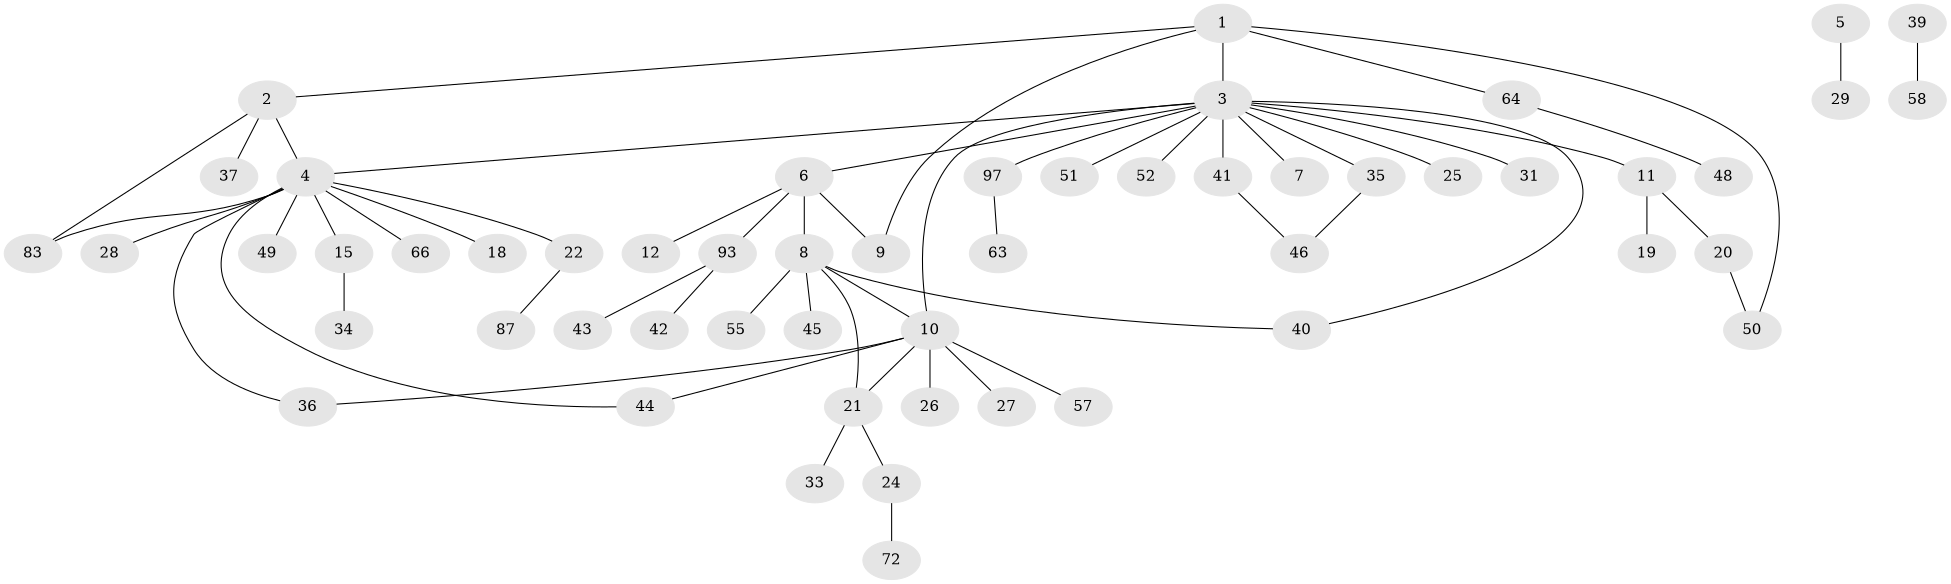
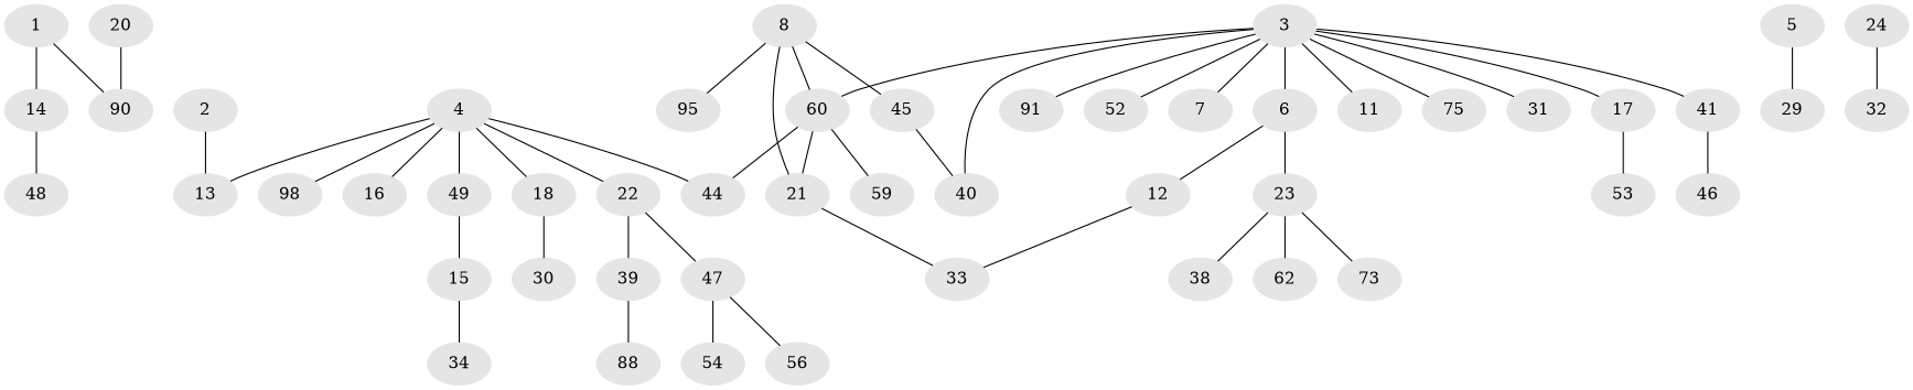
  graph {
    node [color=gray90 style=filled]
    1
    2
    3
-   9
-   14 [label=64]
-   50
+   14
+   50 [label=90]
    4
-   13 [label=83]
-   37
+   13
    6
    7
-   10
+   10 [label=60]
    11
-   17 [label=97]
-   25
+   17
+   25 [label=75]
    31
-   35
    40
    41
-   51
+   51 [label=91]
    52
    48
    15
-   16 [label=66]
+   16
    18
    22
-   28
-   36
+   28 [label=98]
    44
    49
    8
    12
-   23 [label=93]
+   23
    21
-   26
-   27
-   57
-   19
+   57 [label=59]
    20
-   53 [label=63]
+   53
    46
    5
    29
    34
+   30
    39
-   47 [label=87]
-   55
+   47
+   55 [label=95]
    45
    33
-   42
-   43
+   38
+   42 [label=62]
+   43 [label=73]
    24
-   32 [label=72]
-   58
-   1 -- 2
-   1 -- 3
-   1 -- 9
+   32
+   58 [label=88]
+   54
+   56
    1 -- 14
    1 -- 50
-   2 -- 4
    2 -- 13
-   2 -- 37
-   3 -- 4
    3 -- 6
    3 -- 7
    3 -- 10
    3 -- 11
    3 -- 17
    3 -- 25
    3 -- 31
-   3 -- 35
    3 -- 40
    3 -- 41
    3 -- 51
    3 -- 52
    14 -- 48
    4 -- 13
-   4 -- 15
+   49 -- 15
    4 -- 16
    4 -- 18
    4 -- 22
    4 -- 28
-   4 -- 36
    4 -- 44
    4 -- 49
-   6 -- 9
-   6 -- 8
    6 -- 12
    6 -- 23
-   10 -- 36
    10 -- 44
    10 -- 21
-   10 -- 26
-   10 -- 27
    10 -- 57
-   11 -- 19
-   11 -- 20
    17 -- 53
-   35 -- 46
    41 -- 46
    15 -- 34
+   18 -- 30
+   22 -- 39
    22 -- 47
    8 -- 10
-   8 -- 40
+   45 -- 40
    8 -- 21
    8 -- 55
    8 -- 45
+   12 -- 33
+   23 -- 38
    23 -- 42
    23 -- 43
    21 -- 33
-   21 -- 24
    20 -- 50
    5 -- 29
    39 -- 58
+   47 -- 54
+   47 -- 56
    24 -- 32
  }
